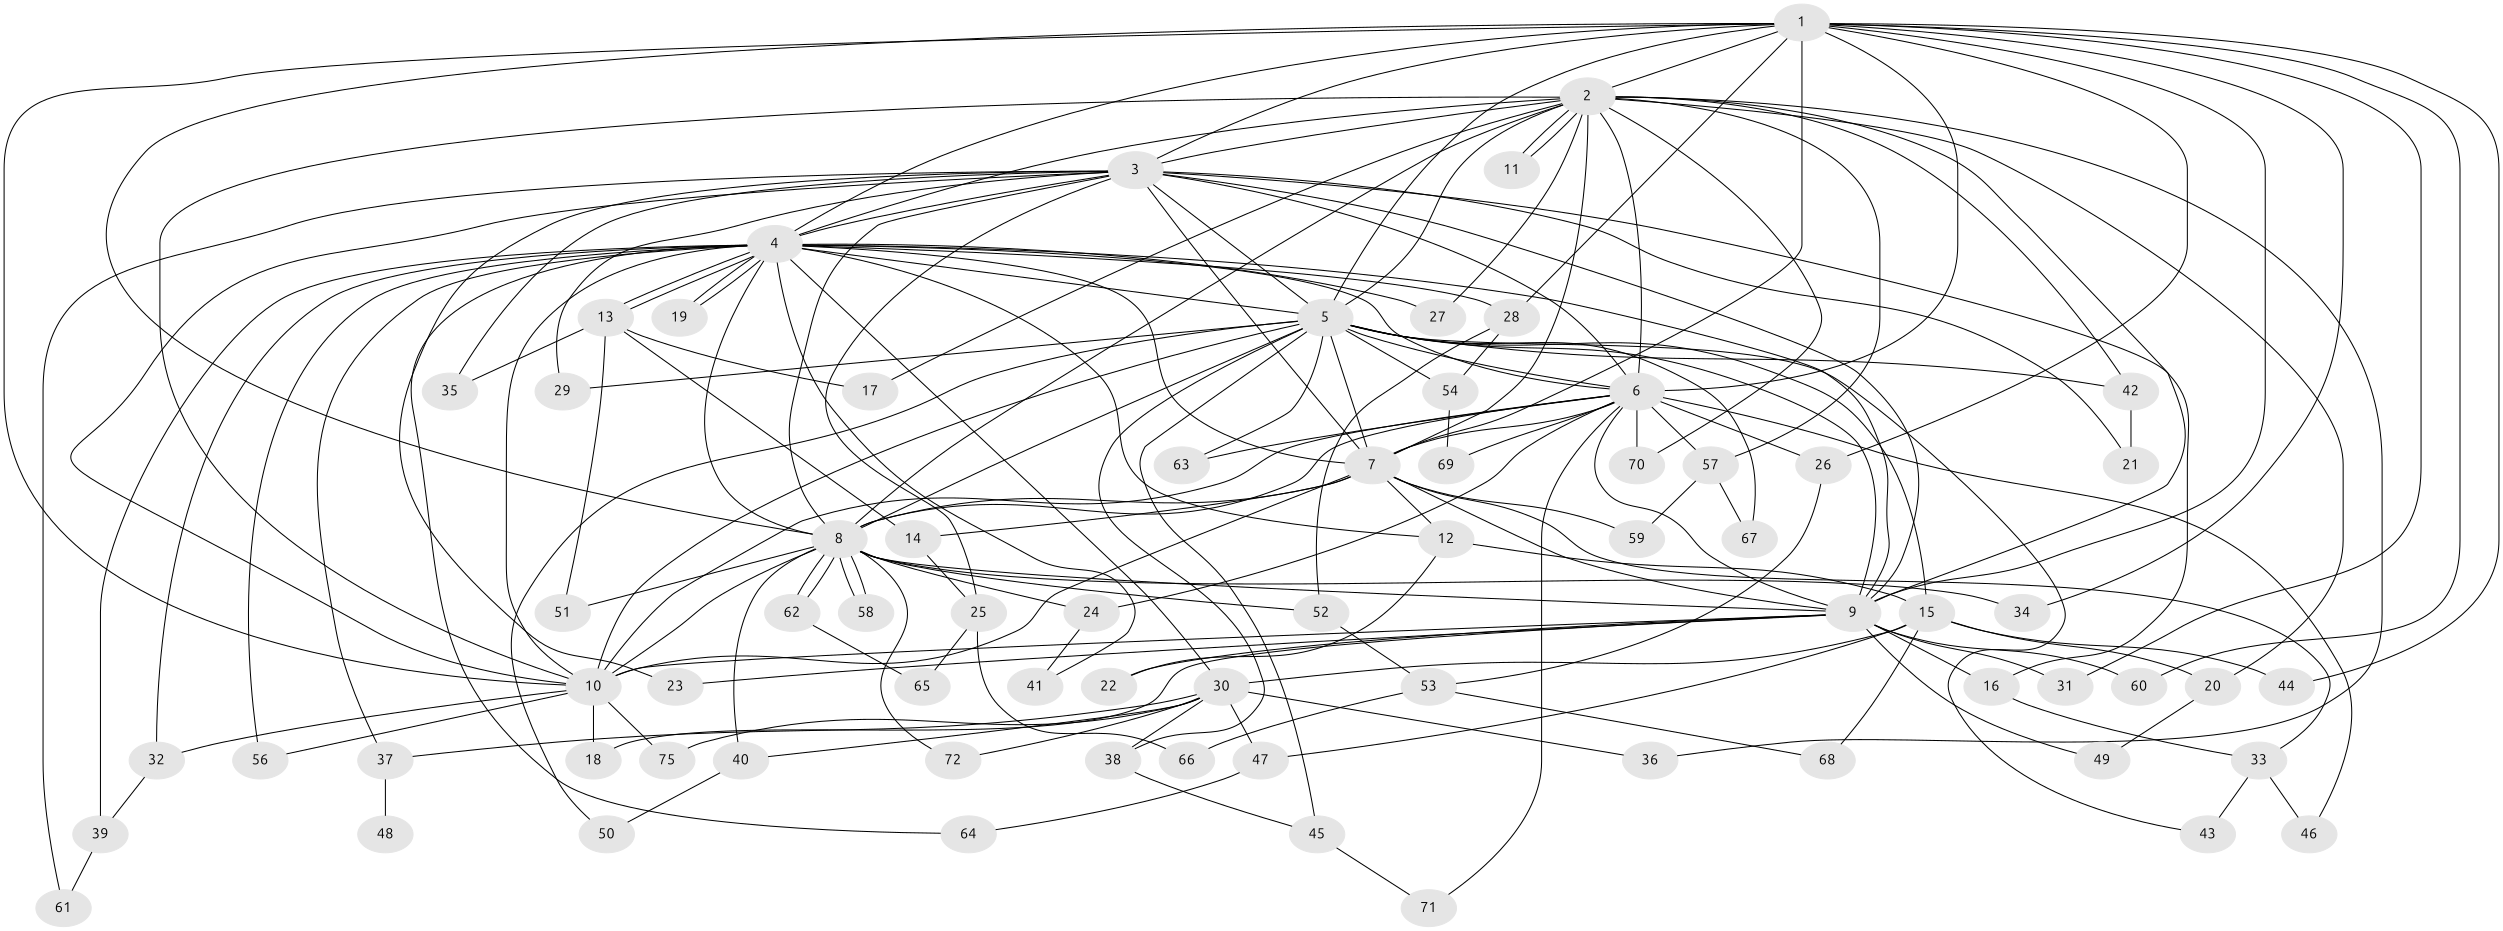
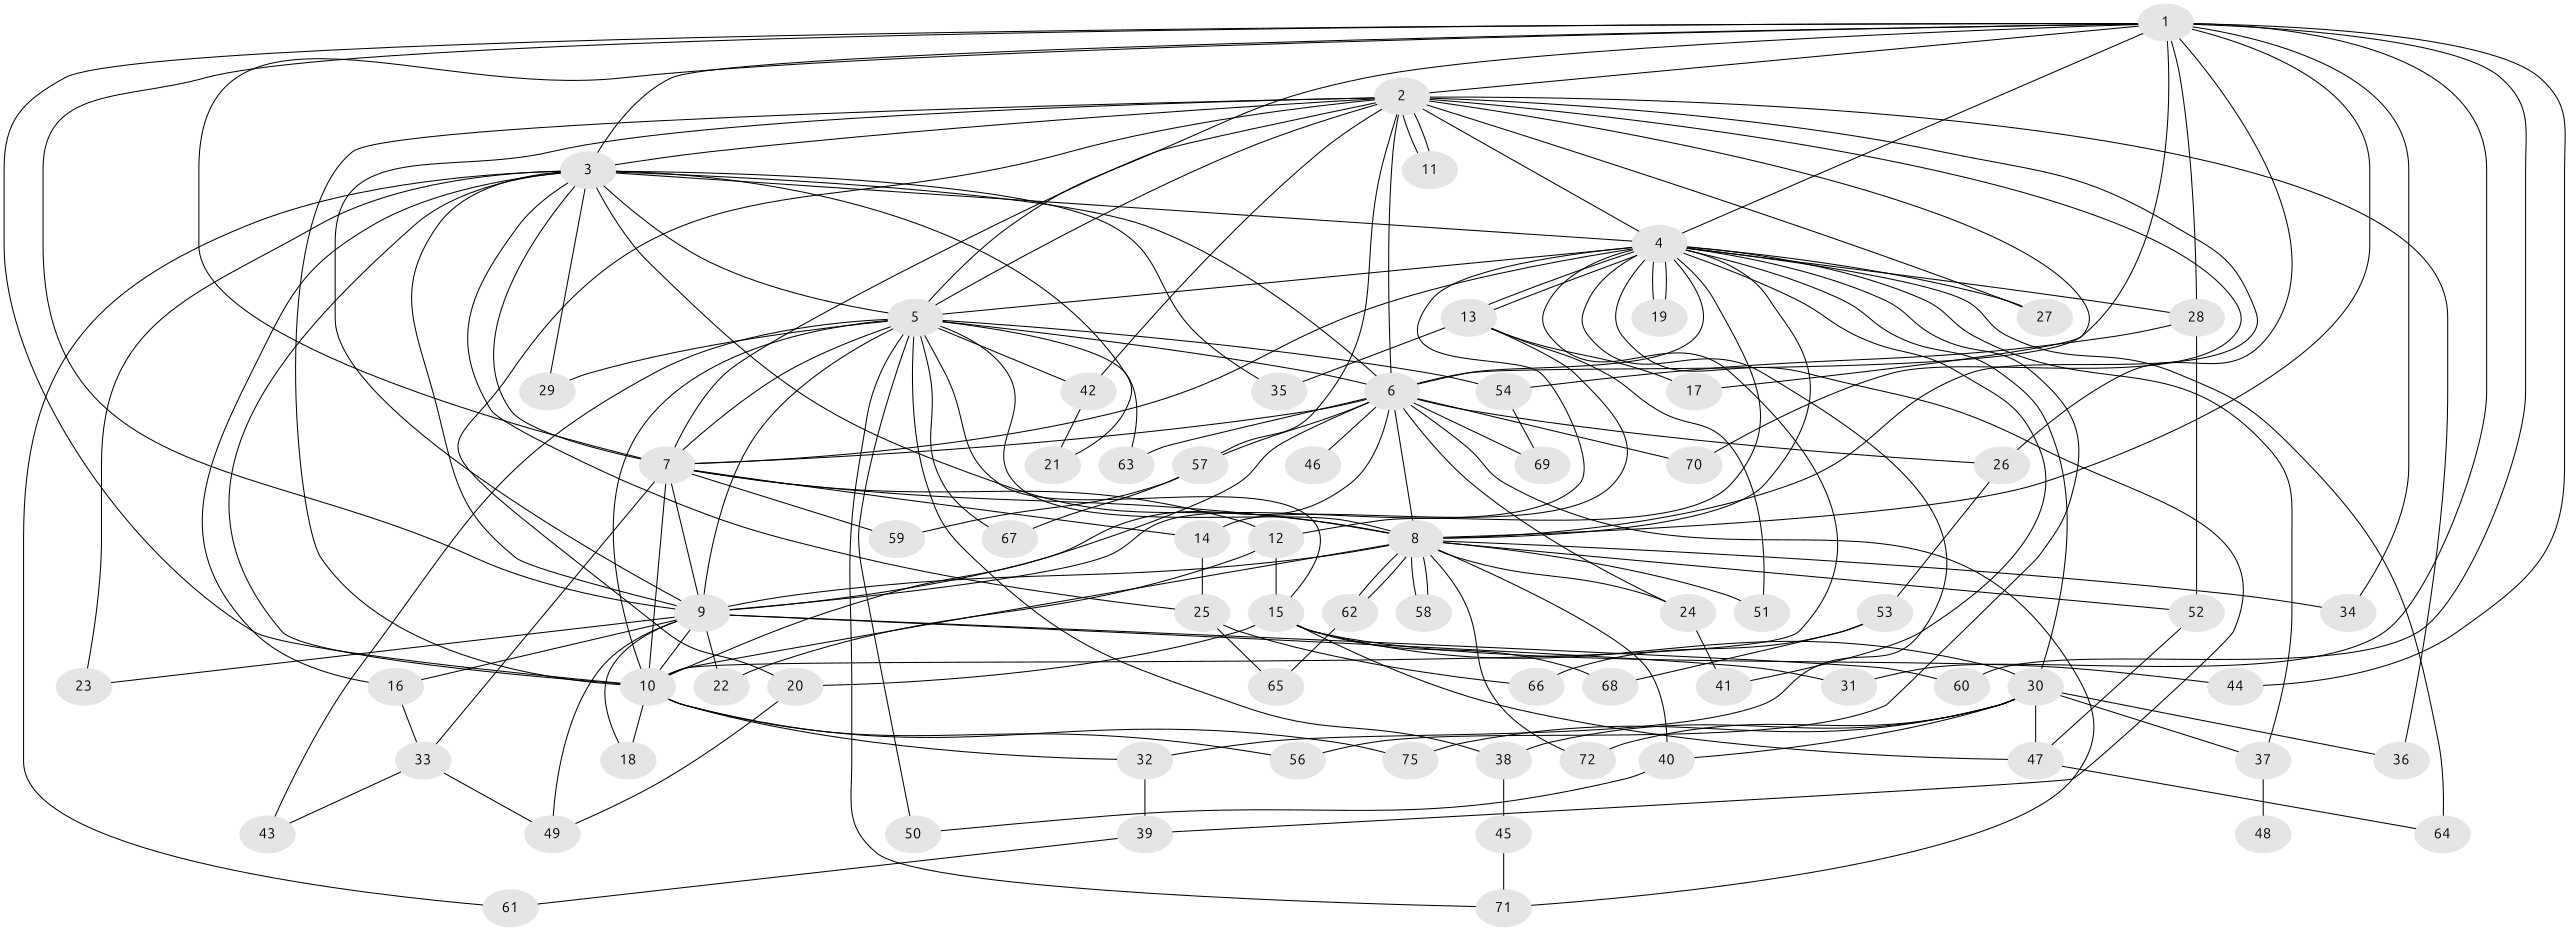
  graph {
    fontname=Ubuntu
    node [color=gray90 fontname=Ubuntu style=filled]
    edge [fontname=Ubuntu]
    1
    2
    3
    4
    5
    6
    7
    8
    9
    10
    26
    28
    31
    34
    44
    60
    11
    17
    20
    27
    36
    42
    57
    70
    21
    16
    23
    25
    29
    35
    61
    12
    13
    19
    30
    32
    37
    39
    41
    56
    64
    15
    38
    43
    45
    50
    54
    63
    67
    24
    46
    69
    71
    14
    33
    59
    40
    51
    52
    58
    62
    72
    18
    22
    49
    n66 [label=75]
    53
    65
    66
    47
    48
    68
    1 -- 2
    1 -- 3
    1 -- 4
    1 -- 5
    1 -- 6
    1 -- 7
    1 -- 8
    1 -- 9
    1 -- 10
    1 -- 26
    1 -- 28
    1 -- 31
    1 -- 34
    1 -- 44
    1 -- 60
    2 -- 3
    2 -- 4
    2 -- 5
    2 -- 6
    2 -- 7
    2 -- 8
    2 -- 9
    2 -- 10
    2 -- 11
    2 -- 11
    2 -- 17
    2 -- 20
    2 -- 27
    2 -- 36
    2 -- 42
    2 -- 57
    2 -- 70
    3 -- 4
    3 -- 5
    3 -- 6
    3 -- 7
    3 -- 8
    3 -- 9
    3 -- 10
    3 -- 21
    3 -- 16
    3 -- 23
    3 -- 25
    3 -- 29
    3 -- 35
    3 -- 61
    4 -- 5
    4 -- 6
    4 -- 7
    4 -- 8
    4 -- 9
    4 -- 10
    4 -- 28
    4 -- 27
    4 -- 12
    4 -- 13
    4 -- 13
    4 -- 19
    4 -- 19
    4 -- 30
    4 -- 32
    4 -- 37
    4 -- 39
    4 -- 41
    4 -- 56
    4 -- 64
    5 -- 6
    5 -- 7
    5 -- 8
    5 -- 9
    5 -- 10
    5 -- 42
    5 -- 29
    5 -- 15
    5 -- 38
    5 -- 43
-   5 -- 45
+   5 -- 71
    5 -- 50
    5 -- 54
    5 -- 63
    5 -- 67
    6 -- 7
    6 -- 8
    6 -- 9
    6 -- 10
    6 -- 26
    6 -- 57
    6 -- 70
    6 -- 63
    6 -- 24
    6 -- 46
    6 -- 69
    6 -- 71
    7 -- 8
    7 -- 9
    7 -- 10
    7 -- 12
    7 -- 14
    7 -- 33
    7 -- 59
    8 -- 9
    8 -- 10
    8 -- 34
    8 -- 24
    8 -- 40
    8 -- 51
    8 -- 52
    8 -- 58
    8 -- 58
    8 -- 62
    8 -- 62
    8 -- 72
    9 -- 10
    9 -- 31
    9 -- 60
    9 -- 16
    9 -- 23
    9 -- 18
    9 -- 22
    9 -- 49
    10 -- 32
    10 -- 56
    10 -- 18
    10 -- n66
    26 -- 53
    28 -- 54
    28 -- 52
    20 -- 49
    42 -- 21
    57 -- 67
    57 -- 59
    16 -- 33
    25 -- 65
    25 -- 66
    12 -- 15
    12 -- 22
    13 -- 17
    13 -- 35
    13 -- 14
    13 -- 51
    30 -- 36
    30 -- 37
    30 -- 38
    30 -- 40
    30 -- 72
    30 -- n66
    30 -- 47
    32 -- 39
    37 -- 48
    39 -- 61
    15 -- 44
    15 -- 20
    15 -- 30
    15 -- 47
    15 -- 68
    38 -- 45
    45 -- 71
    54 -- 69
    24 -- 41
    14 -- 25
    33 -- 43
-   33 -- 46
+   33 -- 49
    40 -- 50
-   52 -- 53
+   52 -- 47
    62 -- 65
    53 -- 66
    53 -- 68
    47 -- 64
  }
